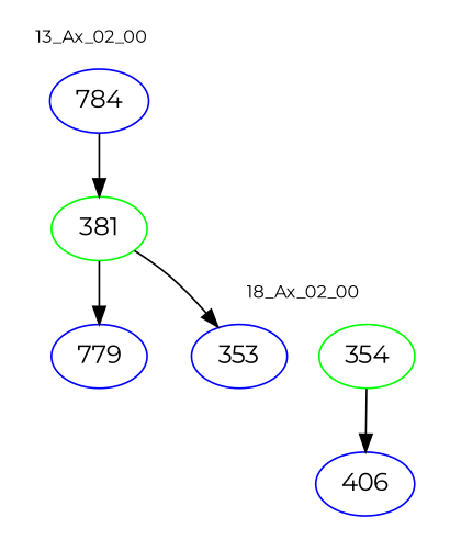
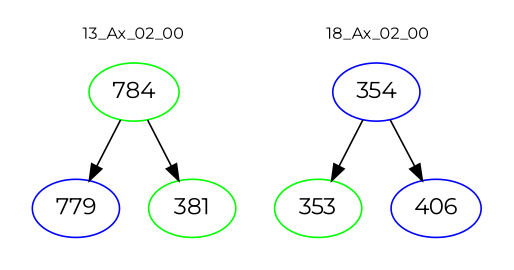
  digraph {
    fontname=Montserrat
    node [color=blue fontname=Montserrat]
    edge [color=black fontname=Montserrat]
-   n1 [label=784]
+   n1 [color=green label=784]
    n2 [label=779]
    n3 [color=green label=381]
-   n4 [color=green label=354]
-   n5 [label=353]
+   n4 [label=354]
+   n5 [color=green label=353]
    n6 [label=406]
    subgraph cluster_1 {
      color=white
      fontsize=10
      label="13_Ax_02_00"
      n1
      n2
      n3
    }
    subgraph cluster_2 {
      color=white
      fontsize=10
      label="18_Ax_02_00"
      n4
      n5
      n6
    }
-   n3 -> n2
+   n1 -> n2
    n1 -> n3
-   n3 -> n5
+   n4 -> n5
    n4 -> n6
  }
